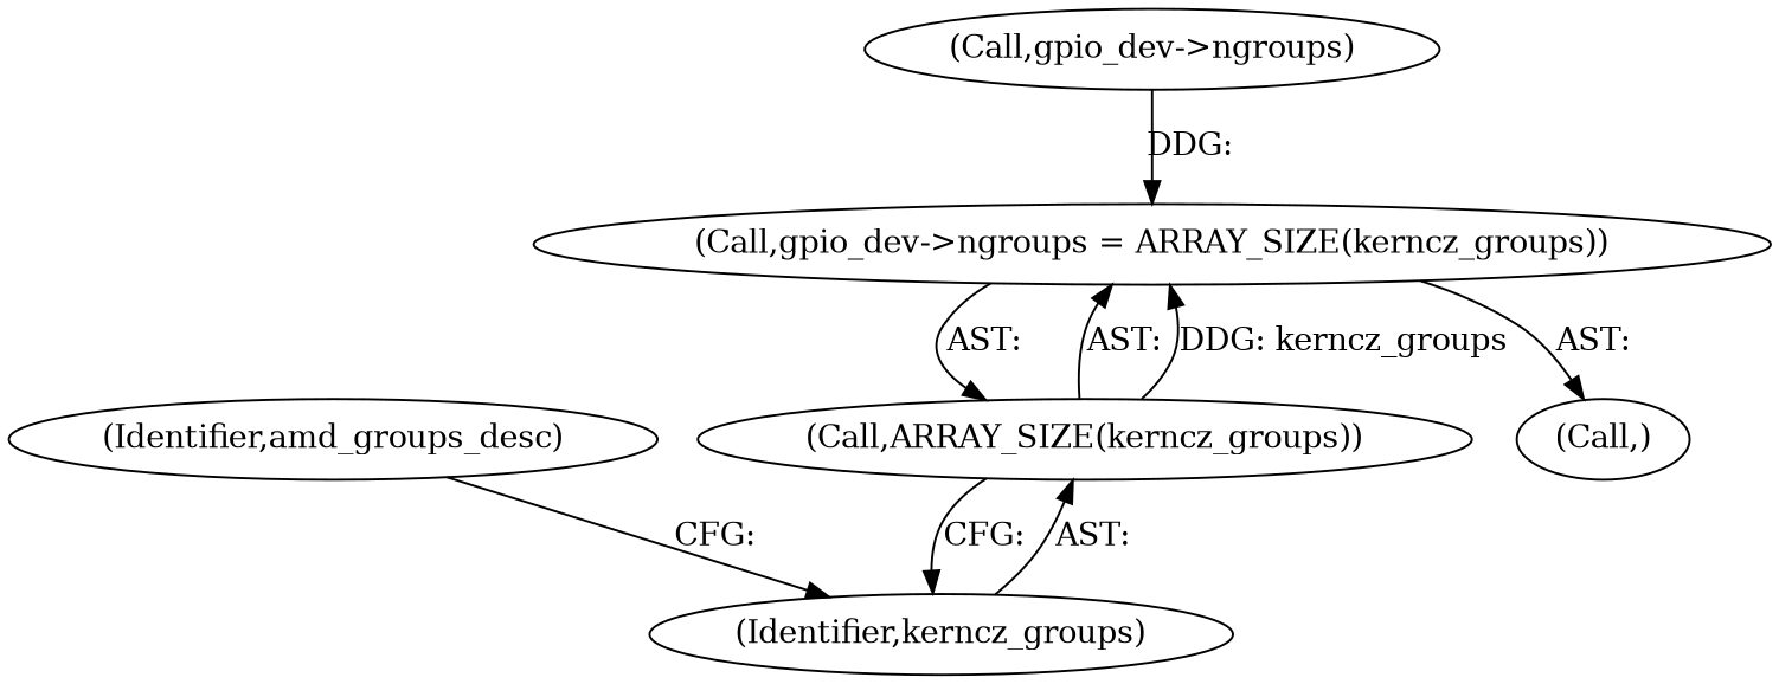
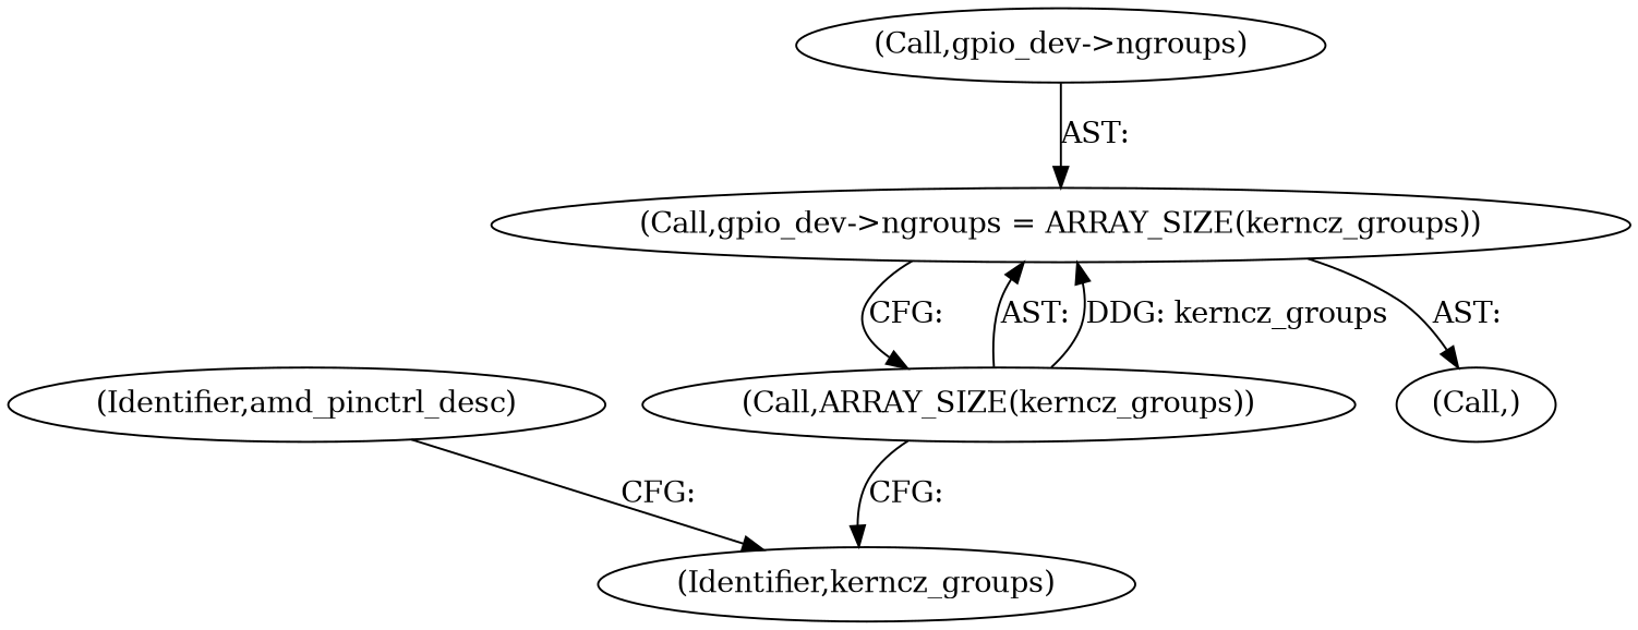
  digraph {
    n1 [label="(Call,gpio_dev->ngroups = ARRAY_SIZE(kerncz_groups))"]
    n2 [label="(Call,ARRAY_SIZE(kerncz_groups))"]
    n3 [label="(Call,)"]
    n4 [label="(Identifier,kerncz_groups)"]
-   n5 [label="(Identifier,amd_groups_desc)"]
+   n5 [label="(Identifier,amd_pinctrl_desc)"]
    n6 [label="(Call,gpio_dev->ngroups)"]
-   n1 -> n2 [label="AST: "]
+   n1 -> n2 [label="CFG: "]
    n1 -> n3 [label="AST: "]
    n2 -> n1 [label="AST: "]
    n2 -> n1 [label="DDG: kerncz_groups"]
    n2 -> n4 [label="CFG: "]
-   n4 -> n2 [label="AST: "]
    n5 -> n4 [label="CFG: "]
-   n6 -> n1 [label="DDG: "]
+   n6 -> n1 [label="AST: "]
  }
